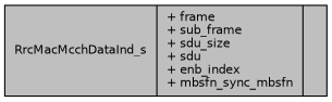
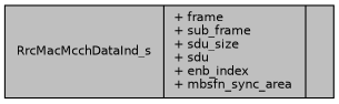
  digraph {
    rankdir=LR
-   n1 [color=black fillcolor=grey75 fontcolor=black fontname=Helvetica fontsize=10 height=0.2 label="{RrcMacMcchDataInd_s\n|+ frame\l+ sub_frame\l+ sdu_size\l+ sdu\l+ enb_index\l+ mbsfn_sync_mbsfn\l|}" shape=record style=filled width=0.4]
+   n1 [color=black fillcolor=grey75 fontcolor=black fontname=Helvetica fontsize=10 height=0.2 label="{RrcMacMcchDataInd_s\n|+ frame\l+ sub_frame\l+ sdu_size\l+ sdu\l+ enb_index\l+ mbsfn_sync_area\l|}" shape=record style=filled width=0.4]
  }
